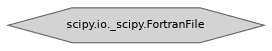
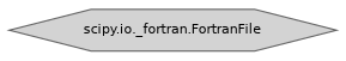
  digraph {
    rankdir=LR
-   n1 [color=grey40 fillcolor=lightgrey fontname=Helvetica fontsize=10 height=0.2 label="scipy.io._scipy.FortranFile" shape=hexagon style=filled width=0.4]
+   n1 [color=grey40 fillcolor=lightgrey fontname=Helvetica fontsize=10 height=0.2 label="scipy.io._fortran.FortranFile" shape=hexagon style=filled width=0.4]
  }
